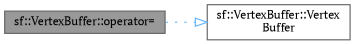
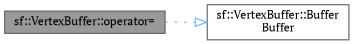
  digraph {
    rankdir=LR
    fontname="PT Serif"
    node [fontname="PT Serif" fontsize=10 shape=box style=filled]
    n1 [color=gray40 fillcolor=grey60 fontcolor=black height=0.2 label="sf::VertexBuffer::operator=" width=0.4]
-   n2 [color=grey40 fillcolor=white height=0.2 label="sf::VertexBuffer::Vertex\lBuffer" width=0.4]
+   n2 [color=grey40 fillcolor=white height=0.2 label="sf::VertexBuffer::Buffer\lBuffer" width=0.4]
    n1 -> n2 [color=steelblue1 fontname="PT Serif" fontsize=10 labelfontname=Helvetica labelfontsize=10 style=dotted arrowhead=onormal]
  }
